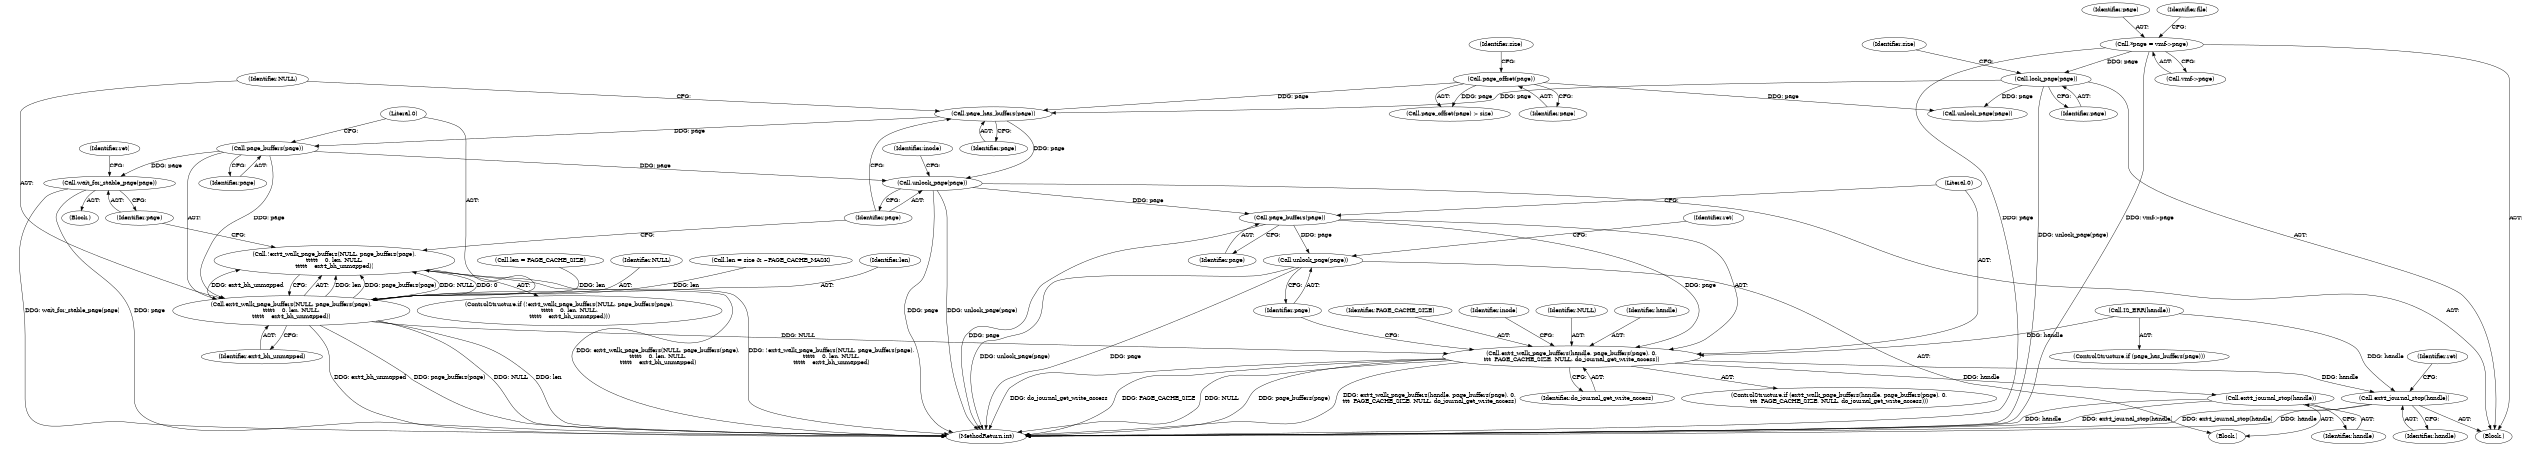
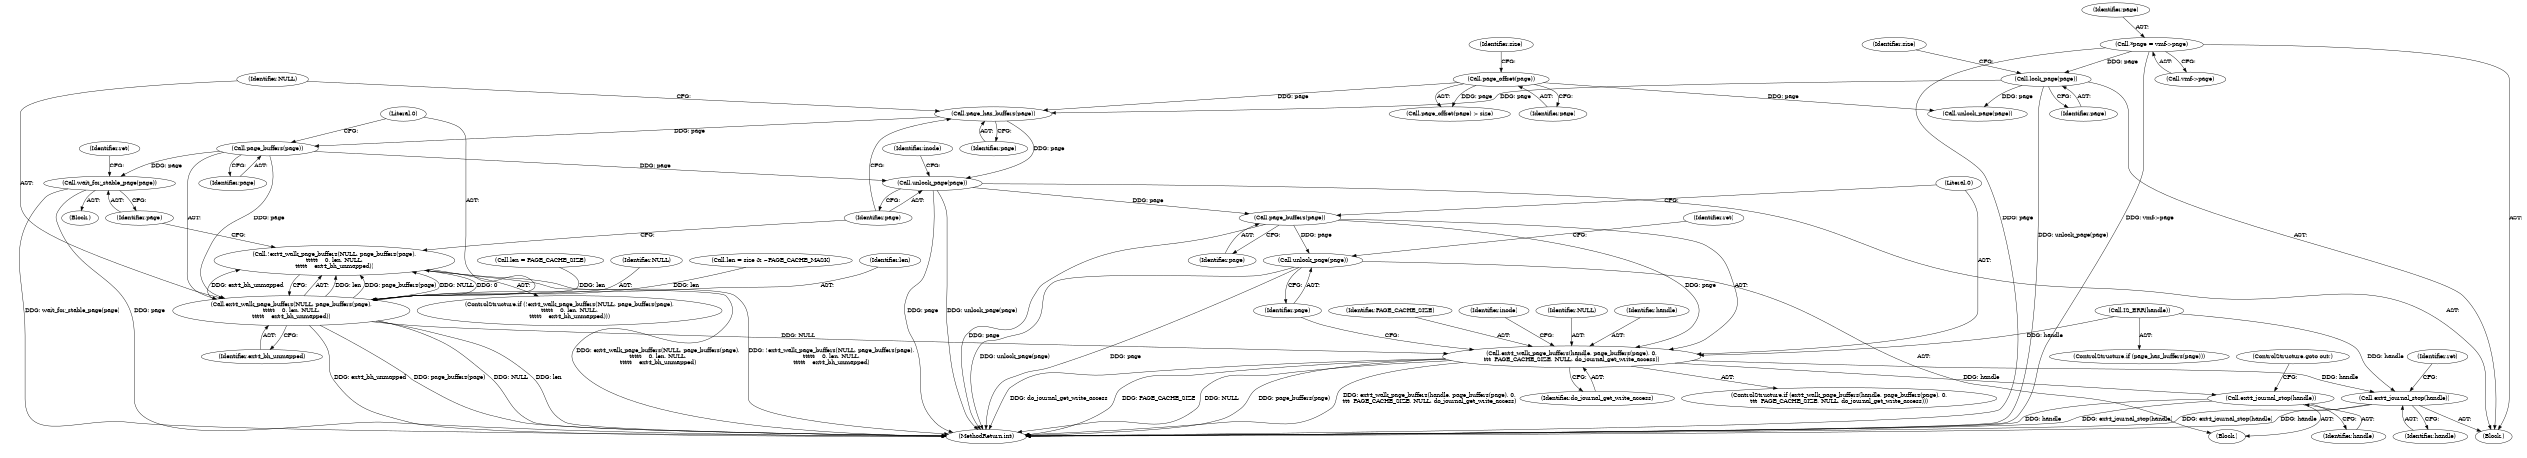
  digraph {
    fontname="DejaVu Serif"
    node [fontname="DejaVu Serif"]
    edge [fontname="DejaVu Serif"]
    n1 [label="(Call,page_has_buffers(page))"]
    n2 [label="(Call,page_buffers(page))"]
    n3 [label="(Call,unlock_page(page))"]
    n4 [label="(Identifier,page)"]
    n5 [label="(Call,ext4_walk_page_buffers(NULL, page_buffers(page),\n\t\t\t\t\t    0, len, NULL,\n\t\t\t\t\t    ext4_bh_unmapped))"]
    n6 [label="(Call,wait_for_stable_page(page))"]
    n7 [label="(Identifier,page)"]
    n8 [label="(MethodReturn,int)"]
    n9 [label="(Block,)"]
    n10 [label="(Call,page_buffers(page))"]
    n11 [label="(Identifier,page)"]
    n12 [label="(ControlStructure,if (page_has_buffers(page)))"]
    n13 [label="(Call,page_offset(page))"]
    n14 [label="(Identifier,page)"]
    n15 [label="(Call,page_offset(page) > size)"]
    n16 [label="(Call,unlock_page(page))"]
    n17 [label="(Call,lock_page(page))"]
    n18 [label="(Identifier,page)"]
    n19 [label="(Call,*page = vmf->page)"]
    n20 [label="(Call,vmf->page)"]
    n21 [label="(Call,!ext4_walk_page_buffers(NULL, page_buffers(page),\n\t\t\t\t\t    0, len, NULL,\n\t\t\t\t\t    ext4_bh_unmapped))"]
    n22 [label="(Call,ext4_walk_page_buffers(handle, page_buffers(page), 0,\n\t\t\t  PAGE_CACHE_SIZE, NULL, do_journal_get_write_access))"]
    n23 [label="(Identifier,ext4_bh_unmapped)"]
    n24 [label="(Identifier,page)"]
    n25 [label="(Block,)"]
    n26 [label="(ControlStructure,if (!ext4_walk_page_buffers(NULL, page_buffers(page),\n\t\t\t\t\t    0, len, NULL,\n\t\t\t\t\t    ext4_bh_unmapped)))"]
    n27 [label="(Call,ext4_journal_stop(handle))"]
    n28 [label="(Call,ext4_journal_stop(handle))"]
    n29 [label="(Identifier,do_journal_get_write_access)"]
    n30 [label="(ControlStructure,if (ext4_walk_page_buffers(handle, page_buffers(page), 0,\n\t\t\t  PAGE_CACHE_SIZE, NULL, do_journal_get_write_access)))"]
    n31 [label="(Identifier,handle)"]
    n32 [label="(Block,)"]
    n33 [label="(Identifier,handle)"]
    n34 [label="(Call,unlock_page(page))"]
    n35 [label="(Identifier,page)"]
    n36 [label="(Identifier,page)"]
    n37 [label="(Literal,0)"]
    n38 [label="(Identifier,PAGE_CACHE_SIZE)"]
    n39 [label="(Literal,0)"]
    n40 [label="(Call,IS_ERR(handle))"]
    n41 [label="(Call,len = PAGE_CACHE_SIZE)"]
    n42 [label="(Identifier,size)"]
    n43 [label="(Identifier,NULL)"]
    n44 [label="(Identifier,ret)"]
    n45 [label="(Identifier,ret)"]
    n46 [label="(Identifier,inode)"]
    n47 [label="(Identifier,page)"]
    n48 [label="(Call,len = size & ~PAGE_CACHE_MASK)"]
    n49 [label="(Identifier,size)"]
    n50 [label="(Identifier,len)"]
    n51 [label="(Identifier,NULL)"]
+   n52 [label="(ControlStructure,goto out;)"]
    n53 [label="(Identifier,NULL)"]
    n54 [label="(Identifier,ret)"]
-   n55 [label="(Identifier,file)"]
    n56 [label="(Identifier,handle)"]
    n57 [label="(Identifier,inode)"]
    n1 -> n2 [label="DDG: page"]
    n1 -> n3 [label="DDG: page"]
    n1 -> n4 [label="CFG: "]
    n2 -> n3 [label="DDG: page"]
    n2 -> n5 [label="AST: "]
    n2 -> n5 [label="DDG: page"]
    n2 -> n6 [label="DDG: page"]
    n2 -> n7 [label="CFG: "]
    n3 -> n8 [label="DDG: page"]
    n3 -> n8 [label="DDG: unlock_page(page)"]
    n3 -> n9 [label="AST: "]
    n3 -> n10 [label="DDG: page"]
    n3 -> n11 [label="CFG: "]
    n4 -> n1 [label="AST: "]
    n5 -> n8 [label="DDG: NULL"]
    n5 -> n8 [label="DDG: len"]
    n5 -> n8 [label="DDG: ext4_bh_unmapped"]
    n5 -> n8 [label="DDG: page_buffers(page)"]
    n5 -> n21 [label="AST: "]
    n5 -> n21 [label="DDG: len"]
    n5 -> n21 [label="DDG: page_buffers(page)"]
    n5 -> n21 [label="DDG: NULL"]
    n5 -> n21 [label="DDG: 0"]
    n5 -> n21 [label="DDG: ext4_bh_unmapped"]
    n5 -> n22 [label="DDG: NULL"]
    n5 -> n23 [label="CFG: "]
    n6 -> n8 [label="DDG: wait_for_stable_page(page)"]
    n6 -> n8 [label="DDG: page"]
    n6 -> n24 [label="CFG: "]
    n6 -> n25 [label="AST: "]
    n7 -> n2 [label="AST: "]
    n10 -> n8 [label="DDG: page"]
    n10 -> n22 [label="AST: "]
    n10 -> n22 [label="DDG: page"]
    n10 -> n34 [label="DDG: page"]
    n10 -> n35 [label="CFG: "]
    n11 -> n1 [label="CFG: "]
    n11 -> n3 [label="AST: "]
    n11 -> n21 [label="CFG: "]
    n13 -> n1 [label="DDG: page"]
    n13 -> n14 [label="CFG: "]
    n13 -> n15 [label="AST: "]
    n13 -> n15 [label="DDG: page"]
    n13 -> n16 [label="DDG: page"]
    n14 -> n13 [label="AST: "]
    n17 -> n1 [label="DDG: page"]
    n17 -> n8 [label="DDG: unlock_page(page)"]
    n17 -> n9 [label="AST: "]
    n17 -> n16 [label="DDG: page"]
    n17 -> n18 [label="CFG: "]
    n18 -> n17 [label="AST: "]
    n19 -> n8 [label="DDG: vmf->page"]
    n19 -> n8 [label="DDG: page"]
    n19 -> n9 [label="AST: "]
    n19 -> n17 [label="DDG: page"]
    n19 -> n20 [label="CFG: "]
    n20 -> n19 [label="AST: "]
    n21 -> n5 [label="CFG: "]
    n21 -> n8 [label="DDG: ext4_walk_page_buffers(NULL, page_buffers(page),\n\t\t\t\t\t    0, len, NULL,\n\t\t\t\t\t    ext4_bh_unmapped)"]
    n21 -> n8 [label="DDG: !ext4_walk_page_buffers(NULL, page_buffers(page),\n\t\t\t\t\t    0, len, NULL,\n\t\t\t\t\t    ext4_bh_unmapped)"]
    n21 -> n26 [label="AST: "]
    n22 -> n8 [label="DDG: page_buffers(page)"]
    n22 -> n8 [label="DDG: ext4_walk_page_buffers(handle, page_buffers(page), 0,\n\t\t\t  PAGE_CACHE_SIZE, NULL, do_journal_get_write_access)"]
    n22 -> n8 [label="DDG: do_journal_get_write_access"]
    n22 -> n8 [label="DDG: PAGE_CACHE_SIZE"]
    n22 -> n8 [label="DDG: NULL"]
    n22 -> n27 [label="DDG: handle"]
    n22 -> n28 [label="DDG: handle"]
    n22 -> n29 [label="CFG: "]
    n22 -> n30 [label="AST: "]
    n23 -> n5 [label="AST: "]
    n24 -> n6 [label="AST: "]
    n24 -> n21 [label="CFG: "]
    n27 -> n8 [label="DDG: ext4_journal_stop(handle)"]
    n27 -> n8 [label="DDG: handle"]
    n27 -> n31 [label="CFG: "]
    n27 -> n32 [label="AST: "]
    n28 -> n8 [label="DDG: ext4_journal_stop(handle)"]
    n28 -> n8 [label="DDG: handle"]
    n28 -> n9 [label="AST: "]
    n28 -> n33 [label="CFG: "]
    n29 -> n22 [label="AST: "]
    n31 -> n27 [label="AST: "]
    n33 -> n28 [label="AST: "]
    n34 -> n8 [label="DDG: unlock_page(page)"]
    n34 -> n8 [label="DDG: page"]
    n34 -> n32 [label="AST: "]
    n34 -> n36 [label="CFG: "]
    n35 -> n10 [label="AST: "]
    n36 -> n22 [label="CFG: "]
    n36 -> n34 [label="AST: "]
    n37 -> n10 [label="CFG: "]
    n37 -> n22 [label="AST: "]
    n38 -> n22 [label="AST: "]
    n39 -> n2 [label="CFG: "]
    n39 -> n5 [label="AST: "]
    n40 -> n12 [label="AST: "]
    n40 -> n22 [label="DDG: handle"]
    n40 -> n28 [label="DDG: handle"]
    n41 -> n5 [label="DDG: len"]
    n42 -> n17 [label="CFG: "]
    n43 -> n5 [label="AST: "]
    n44 -> n6 [label="CFG: "]
    n45 -> n28 [label="CFG: "]
    n46 -> n22 [label="CFG: "]
    n47 -> n19 [label="AST: "]
    n48 -> n5 [label="DDG: len"]
    n49 -> n13 [label="CFG: "]
    n50 -> n5 [label="AST: "]
    n51 -> n1 [label="CFG: "]
    n51 -> n5 [label="AST: "]
+   n52 -> n27 [label="CFG: "]
    n53 -> n22 [label="AST: "]
    n54 -> n34 [label="CFG: "]
-   n55 -> n19 [label="CFG: "]
    n56 -> n22 [label="AST: "]
    n57 -> n3 [label="CFG: "]
  }
